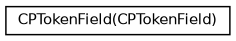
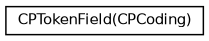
  digraph {
    rankdir=TB
-   n1 [color=black fillcolor=white fontname=Helvetica fontsize=10 height=0.2 label="CPTokenField(CPTokenField)" shape=record style=filled width=0.4]
+   n1 [color=black fillcolor=white fontname=Helvetica fontsize=10 height=0.2 label="CPTokenField(CPCoding)" shape=record style=filled width=0.4]
  }
